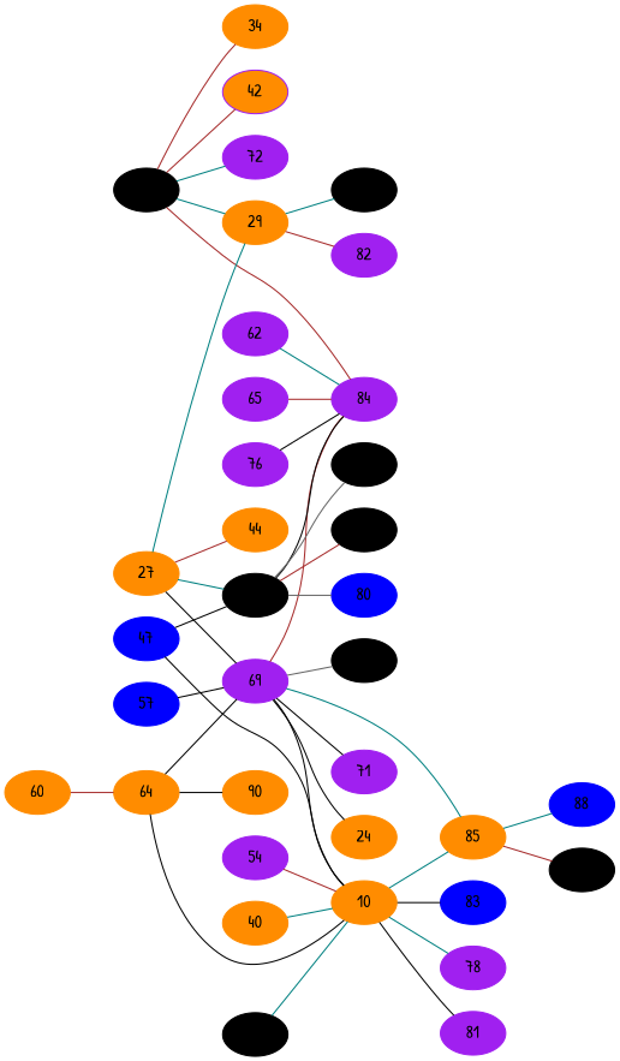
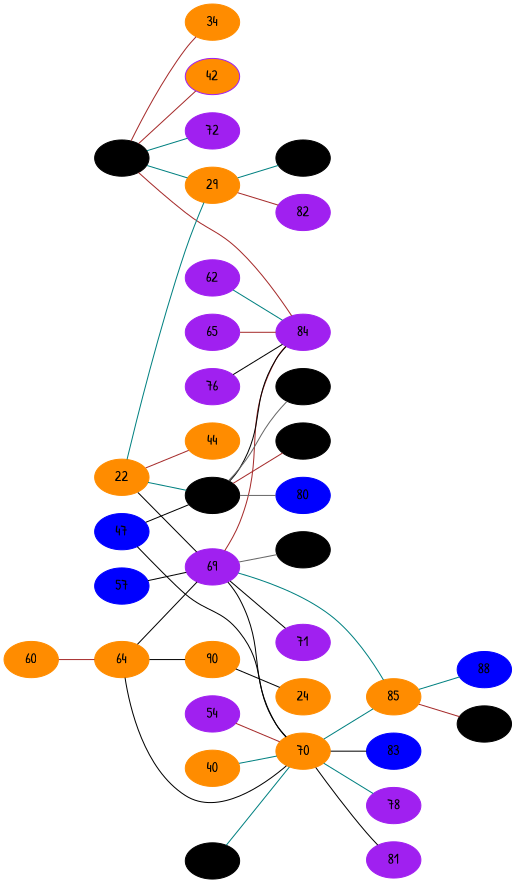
  graph {
    fontname="Patrick Hand"
    rankdir=LR
    node [color=purple fontname="Patrick Hand" style=filled]
    edge [color=black fontname="Patrick Hand"]
    29 [color=darkorange super="+17"]
    82 [super="+46"]
    86 [color=black]
    13 [color=black]
    34 [color=darkorange]
    42 [fillcolor=darkorange]
    72 [super="+56"]
    84 [super="+48"]
-   22 [color=darkorange super="+2+3+6" label=27]
+   22 [color=darkorange super="+2+3+6"]
    44 [color=darkorange]
    69 [super="+21+61+51"]
    75 [color=black super="+10+30"]
    85 [color=darkorange super="+67+73"]
-   70 [color=darkorange super="+66+35" label=10]
+   70 [color=darkorange super="+66+35"]
    71
    n16 [color=darkorange label=24]
    77 [color=black]
    79 [color=black super="+52"]
    80 [color=blue]
    87 [color=black super="+68"]
    88 [color=blue]
    89 [color=black]
    78
    81 [super="+38"]
    83 [color=blue]
    40 [color=darkorange]
    47 [color=blue super="+4"]
    49 [color=black]
    54
    57 [color=blue]
    64 [color=darkorange super="+12+26+53+50"]
    90 [color=darkorange]
    60 [color=darkorange]
    62
    65
    76 [super="+45+63"]
    29 -- 82 [color=brown]
    29 -- 86 [color=teal]
    13 -- 29 [color=teal weight=2]
    13 -- 34 [color=brown]
    13 -- 42 [color=brown]
    13 -- 72 [color=teal]
    13 -- 84 [color=brown]
    22 -- 29 [color=teal]
    22 -- 44 [color=brown]
    22 -- 69
    22 -- 75 [color=teal weight=2]
    69 -- 84 [color=brown weight=2]
    69 -- 85 [color=teal]
    69 -- 70 [weight=2]
    69 -- 71
-   69 -- n16
+   90 -- n16
    69 -- 77 [color=gray40]
    75 -- 84
    75 -- 79 [color=brown]
    75 -- 80 [color=gray40]
    75 -- 87 [color=gray40]
    85 -- 88 [color=teal]
    85 -- 89 [color=brown]
    70 -- 85 [color=teal weight=3]
    70 -- 78 [color=teal]
    70 -- 81
    70 -- 83
    40 -- 70 [color=teal]
    47 -- 75
    47 -- 70
    49 -- 70 [color=teal]
    54 -- 70 [color=brown]
    57 -- 69
    64 -- 69 [weight=2]
    64 -- 70 [weight=2]
    64 -- 90
    60 -- 64 [color=brown]
    62 -- 84 [color=teal]
    65 -- 84 [color=brown]
    76 -- 84
  }
